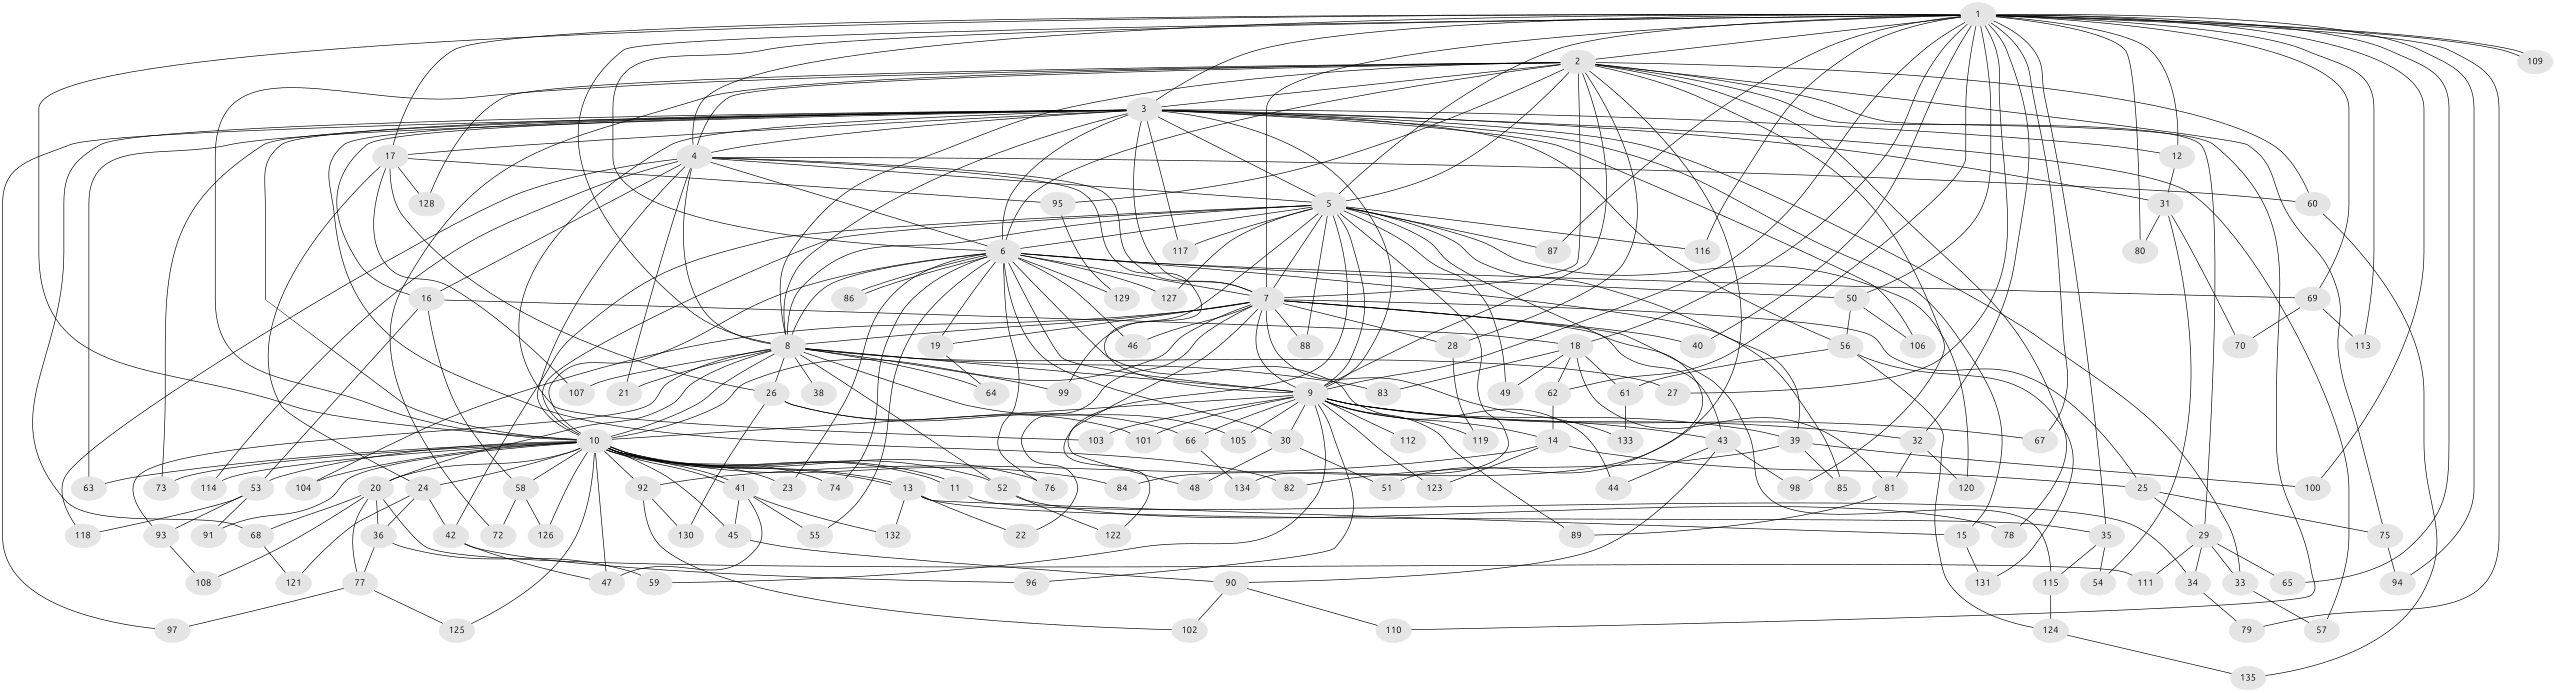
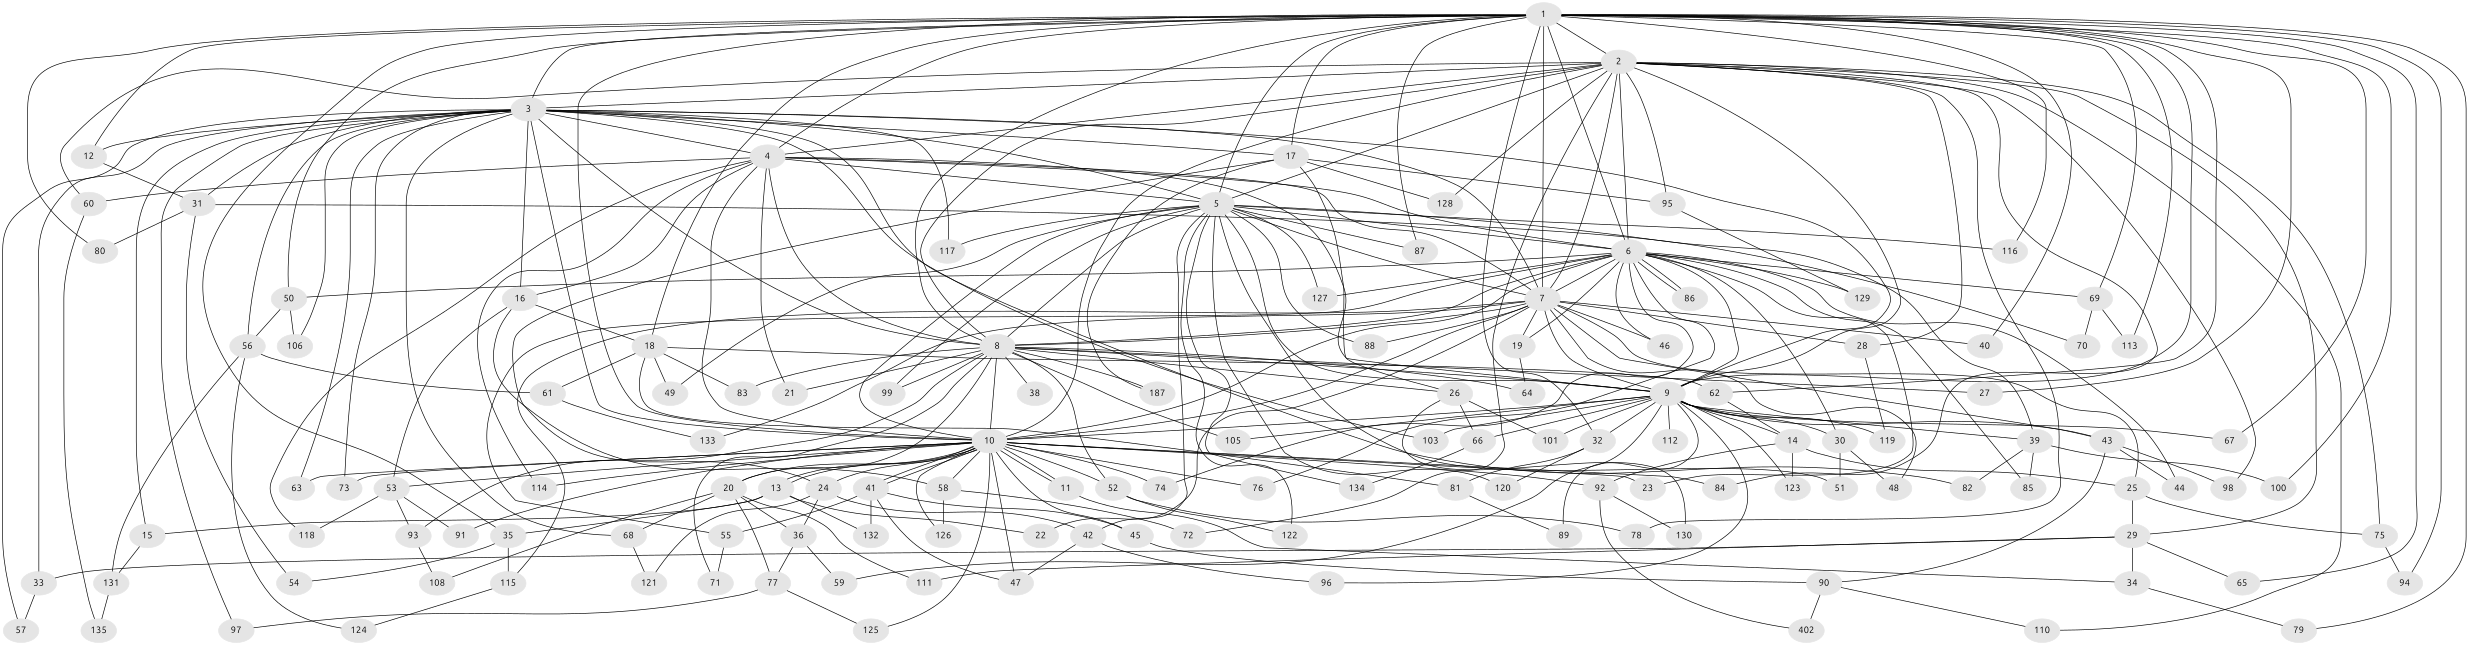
  graph {
    fontname=Ubuntu
    node [color=gray90 fontname=Ubuntu style=filled]
    edge [fontname=Ubuntu]
    1
    2
    3
    4
    5
    6
    7
    8
    9
    10
    12
    17
    18
    27
    32
    35
    40
    50
    62
    65
    67
    69
    79
    80
    87
    94
    100
-   109
    113
    116
    28
    29
    60
    72
    75
    78
    84
    95
    98
    110
    128
    15
    16
    31
    33
    56
    57
    63
    68
    73
    82
    97
    103
    106
    117
    21
    114
    118
    39
    42
    49
    51
    88
    99
    120
    122
    127
    134
    19
    23
    30
    44
    46
    55
    74
    76
    85
    86
    129
    22
    25
    43
    48
-   104
    115
    133
    20
    26
    38
    52
    64
+   71
    83
    93
    105
-   107
+   107 [label=187]
    14
    59
    66
    89
    96
    101
    112
    119
    123
    11
    13
    24
    41
    45
    47
    53
    58
    91
    92
    125
    126
    61
    81
    54
    70
    34
    111
    135
    131
    124
    121
    90
    36
    77
    108
    130
    132
-   102
+   102 [label=402]
    1 -- 2
    1 -- 3
    1 -- 4
    1 -- 5
    1 -- 6
    1 -- 7
    1 -- 8
    1 -- 9
    1 -- 10
    1 -- 12
    1 -- 17
    1 -- 18
    1 -- 27
    1 -- 32
    1 -- 35
    1 -- 40
    1 -- 50
    1 -- 62
    1 -- 65
    1 -- 67
    1 -- 69
    1 -- 79
    1 -- 80
    1 -- 87
    1 -- 94
    1 -- 100
-   1 -- 109
-   1 -- 109
    1 -- 113
    1 -- 116
    2 -- 3
    2 -- 4
    2 -- 5
    2 -- 6
    2 -- 7
    2 -- 8
    2 -- 9
    2 -- 10
    2 -- 28
    2 -- 29
    2 -- 60
    2 -- 72
    2 -- 75
    2 -- 78
    2 -- 84
    2 -- 95
    2 -- 98
    2 -- 110
    2 -- 128
    3 -- 4
    3 -- 5
-   3 -- 6
    3 -- 7
    3 -- 8
    3 -- 9
    3 -- 10
    3 -- 12
    3 -- 17
    3 -- 15
    3 -- 16
    3 -- 31
    3 -- 33
    3 -- 56
    3 -- 57
    3 -- 63
    3 -- 68
    3 -- 73
    3 -- 82
    3 -- 97
    3 -- 103
    3 -- 106
    3 -- 117
    4 -- 5
    4 -- 6
    4 -- 7
    4 -- 8
    4 -- 9
    4 -- 10
    4 -- 60
    4 -- 16
    4 -- 21
    4 -- 114
    4 -- 118
    5 -- 6
    5 -- 7
    5 -- 8
    5 -- 9
    5 -- 10
    5 -- 87
    5 -- 116
    5 -- 117
    5 -- 39
    5 -- 42
    5 -- 49
    5 -- 51
    5 -- 88
    5 -- 99
    5 -- 120
    5 -- 122
    5 -- 127
    5 -- 134
    6 -- 7
    6 -- 8
    6 -- 9
    6 -- 10
    6 -- 50
    6 -- 69
    6 -- 127
    6 -- 19
    6 -- 23
    6 -- 30
    6 -- 44
    6 -- 46
    6 -- 55
    6 -- 74
    6 -- 76
    6 -- 85
    6 -- 86
    6 -- 86
    6 -- 129
    7 -- 8
    7 -- 9
    7 -- 10
    7 -- 40
    7 -- 28
    7 -- 88
    7 -- 19
    7 -- 46
    7 -- 22
    7 -- 25
    7 -- 43
    7 -- 48
-   7 -- 104
    7 -- 115
    7 -- 133
    8 -- 9
    8 -- 10
    8 -- 27
    8 -- 21
    8 -- 99
    8 -- 20
    8 -- 26
    8 -- 38
    8 -- 52
    8 -- 64
+   8 -- 71
    8 -- 83
    8 -- 93
    8 -- 105
    8 -- 107
    9 -- 10
    9 -- 32
    9 -- 67
    9 -- 103
    9 -- 39
    9 -- 30
    9 -- 43
    9 -- 105
    9 -- 14
    9 -- 59
    9 -- 66
    9 -- 89
    9 -- 96
    9 -- 101
    9 -- 112
    9 -- 119
    9 -- 123
    10 -- 84
    10 -- 63
    10 -- 73
    10 -- 114
    10 -- 23
    10 -- 74
    10 -- 76
-   10 -- 104
    10 -- 20
    10 -- 52
    10 -- 11
    10 -- 11
    10 -- 13
    10 -- 13
    10 -- 24
    10 -- 41
    10 -- 41
    10 -- 45
    10 -- 47
    10 -- 53
    10 -- 58
    10 -- 91
    10 -- 92
    10 -- 125
    10 -- 126
    12 -- 31
    17 -- 95
    17 -- 128
    17 -- 26
    17 -- 107
    17 -- 24
    18 -- 62
    18 -- 49
    18 -- 83
    18 -- 61
    18 -- 81
    32 -- 120
    32 -- 81
    35 -- 115
    35 -- 54
    50 -- 56
    50 -- 106
    62 -- 14
    69 -- 113
    69 -- 70
    28 -- 119
    29 -- 65
    29 -- 33
    29 -- 34
    29 -- 111
    60 -- 135
    75 -- 94
    95 -- 129
    15 -- 131
    16 -- 18
    16 -- 53
    16 -- 58
    31 -- 80
    31 -- 54
    31 -- 70
    33 -- 57
    56 -- 61
    56 -- 131
    56 -- 124
    68 -- 121
    39 -- 100
    39 -- 82
    39 -- 85
    42 -- 96
    42 -- 47
    19 -- 64
    30 -- 51
    30 -- 48
+   55 -- 71
    25 -- 29
    25 -- 75
    43 -- 98
    43 -- 44
    43 -- 90
    115 -- 124
    20 -- 68
    20 -- 111
    20 -- 36
    20 -- 77
    20 -- 108
    26 -- 66
    26 -- 101
    26 -- 130
    52 -- 78
    52 -- 122
    93 -- 108
    14 -- 25
    14 -- 123
    14 -- 92
    66 -- 134
    11 -- 34
    13 -- 35
    13 -- 15
    13 -- 22
    13 -- 132
    24 -- 42
    24 -- 121
    24 -- 36
    41 -- 55
    41 -- 45
    41 -- 47
    41 -- 132
    45 -- 90
    53 -- 118
    53 -- 93
    53 -- 91
    58 -- 72
    58 -- 126
    92 -- 130
    92 -- 102
    61 -- 133
    81 -- 89
    34 -- 79
-   124 -- 135
+   131 -- 135
    90 -- 110
    90 -- 102
    36 -- 59
    36 -- 77
    77 -- 97
    77 -- 125
  }
